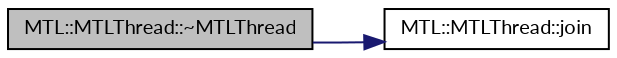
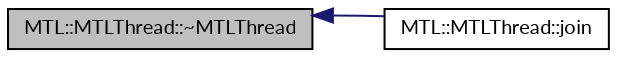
  digraph {
    rankdir=LR
    fontname=Lato
    node [color=black fontname=Lato fontsize=10 shape=record style=filled]
    n1 [fillcolor=grey75 fontcolor=black height=0.2 label="MTL::MTLThread::~MTLThread" width=0.4]
    n2 [fillcolor=white height=0.2 label="MTL::MTLThread::join" width=0.4]
-   n1 -> n2 [color=midnightblue fontname=Lato fontsize=10 labelfontname=Helvetica labelfontsize=10 style=solid]
+   n2 -> n1 [color=midnightblue fontname=Lato fontsize=10 labelfontname=Helvetica labelfontsize=10 style=solid]
  }
